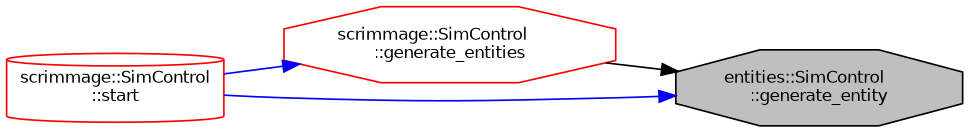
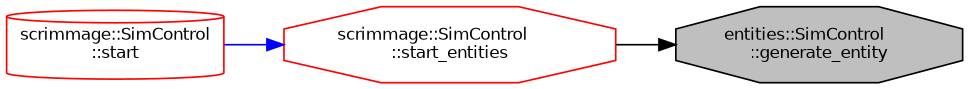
  digraph {
    rankdir=RL
    node [color=red fillcolor=white fontname=Helvetica fontsize=10 shape=octagon style=filled]
    edge [color=blue dir=back fontname=Helvetica fontsize=10 labelfontname=Helvetica labelfontsize=10 style=solid]
    n1 [color=black fillcolor=grey75 fontcolor=black height=0.2 label="entities::SimControl\l::generate_entity" width=0.4]
-   n2 [height=0.2 label="scrimmage::SimControl\l::generate_entities" width=0.4]
+   n2 [height=0.2 label="scrimmage::SimControl\l::start_entities" width=0.4]
    n3 [height=0.2 label="scrimmage::SimControl\l::start" shape=cylinder width=0.4]
    n1 -> n2 [color=black]
-   n1 -> n3
    n2 -> n3
  }
